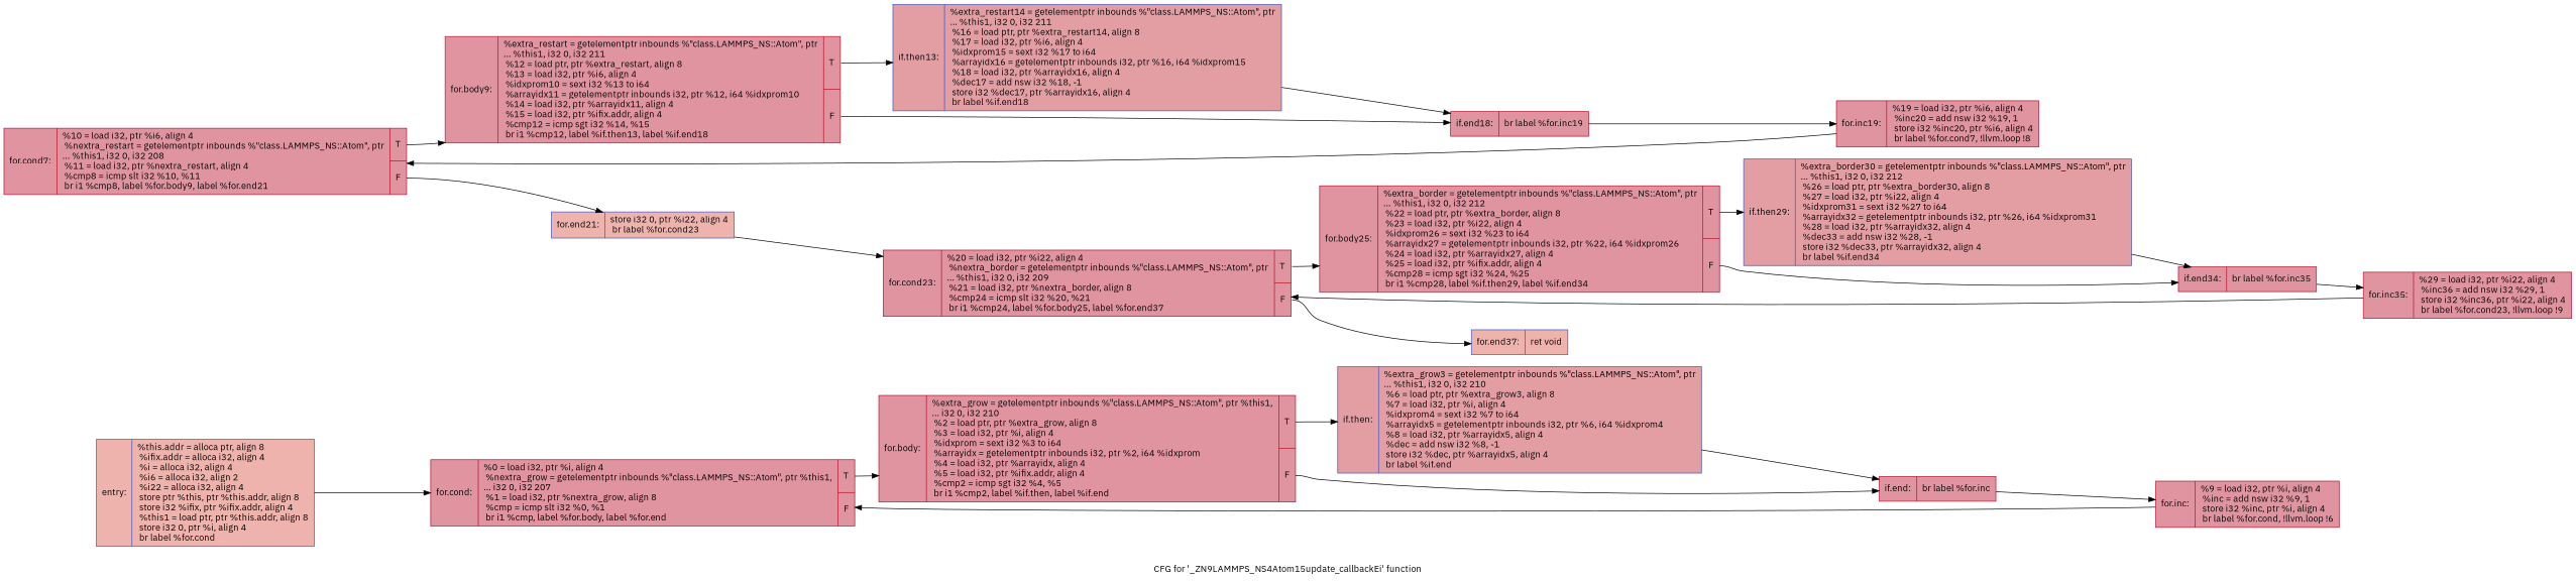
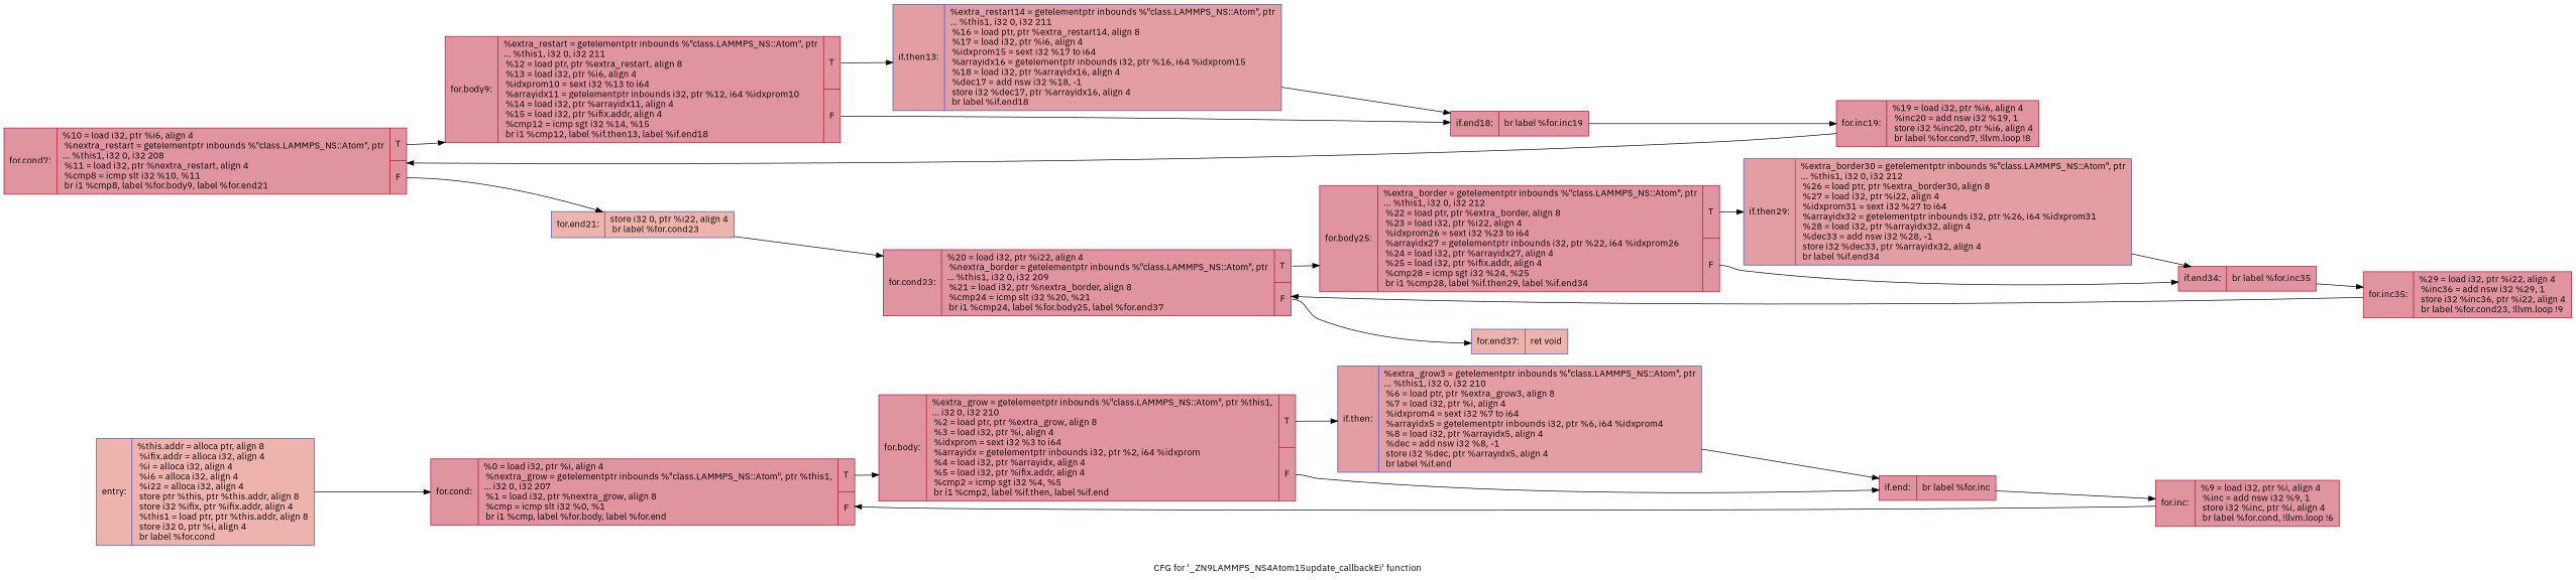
  digraph {
    fontname="IBM Plex Sans"
    label="CFG for '_ZN9LAMMPS_NS4Atom15update_callbackEi' function"
    rankdir=LR
    node [color="#b70d28ff" fillcolor="#b70d2870" fontname="IBM Plex Sans" shape=record style=filled]
    edge [fontname="IBM Plex Sans"]
-   n1 [color="#3d50c3ff" fillcolor="#d6524470" label="{entry:\l|  %this.addr = alloca ptr, align 8\l  %ifix.addr = alloca i32, align 4\l  %i = alloca i32, align 4\l  %i6 = alloca i32, align 2\l  %i22 = alloca i32, align 4\l  store ptr %this, ptr %this.addr, align 8\l  store i32 %ifix, ptr %ifix.addr, align 4\l  %this1 = load ptr, ptr %this.addr, align 8\l  store i32 0, ptr %i, align 4\l  br label %for.cond\l}"]
+   n1 [color="#3d50c3ff" fillcolor="#d6524470" label="{entry:\l|  %this.addr = alloca ptr, align 8\l  %ifix.addr = alloca i32, align 4\l  %i = alloca i32, align 4\l  %i6 = alloca i32, align 4\l  %i22 = alloca i32, align 4\l  store ptr %this, ptr %this.addr, align 8\l  store i32 %ifix, ptr %ifix.addr, align 4\l  %this1 = load ptr, ptr %this.addr, align 8\l  store i32 0, ptr %i, align 4\l  br label %for.cond\l}"]
    n2 [label="{for.cond:\l|  %0 = load i32, ptr %i, align 4\l  %nextra_grow = getelementptr inbounds %\"class.LAMMPS_NS::Atom\", ptr %this1,\l... i32 0, i32 207\l  %1 = load i32, ptr %nextra_grow, align 8\l  %cmp = icmp slt i32 %0, %1\l  br i1 %cmp, label %for.body, label %for.end\l|{<s0>T|<s1>F}}"]
    n3 [label="{for.body:\l|  %extra_grow = getelementptr inbounds %\"class.LAMMPS_NS::Atom\", ptr %this1,\l... i32 0, i32 210\l  %2 = load ptr, ptr %extra_grow, align 8\l  %3 = load i32, ptr %i, align 4\l  %idxprom = sext i32 %3 to i64\l  %arrayidx = getelementptr inbounds i32, ptr %2, i64 %idxprom\l  %4 = load i32, ptr %arrayidx, align 4\l  %5 = load i32, ptr %ifix.addr, align 4\l  %cmp2 = icmp sgt i32 %4, %5\l  br i1 %cmp2, label %if.then, label %if.end\l|{<s0>T|<s1>F}}"]
    n4 [color="#3d50c3ff" fillcolor="#be242e70" label="{if.then:\l|  %extra_grow3 = getelementptr inbounds %\"class.LAMMPS_NS::Atom\", ptr\l... %this1, i32 0, i32 210\l  %6 = load ptr, ptr %extra_grow3, align 8\l  %7 = load i32, ptr %i, align 4\l  %idxprom4 = sext i32 %7 to i64\l  %arrayidx5 = getelementptr inbounds i32, ptr %6, i64 %idxprom4\l  %8 = load i32, ptr %arrayidx5, align 4\l  %dec = add nsw i32 %8, -1\l  store i32 %dec, ptr %arrayidx5, align 4\l  br label %if.end\l}"]
    n5 [label="{if.end:\l|  br label %for.inc\l}"]
    n6 [label="{for.inc:\l|  %9 = load i32, ptr %i, align 4\l  %inc = add nsw i32 %9, 1\l  store i32 %inc, ptr %i, align 4\l  br label %for.cond, !llvm.loop !6\l}"]
    n7 [label="{for.cond7:\l|  %10 = load i32, ptr %i6, align 4\l  %nextra_restart = getelementptr inbounds %\"class.LAMMPS_NS::Atom\", ptr\l... %this1, i32 0, i32 208\l  %11 = load i32, ptr %nextra_restart, align 4\l  %cmp8 = icmp slt i32 %10, %11\l  br i1 %cmp8, label %for.body9, label %for.end21\l|{<s0>T|<s1>F}}"]
    n8 [label="{for.body9:\l|  %extra_restart = getelementptr inbounds %\"class.LAMMPS_NS::Atom\", ptr\l... %this1, i32 0, i32 211\l  %12 = load ptr, ptr %extra_restart, align 8\l  %13 = load i32, ptr %i6, align 4\l  %idxprom10 = sext i32 %13 to i64\l  %arrayidx11 = getelementptr inbounds i32, ptr %12, i64 %idxprom10\l  %14 = load i32, ptr %arrayidx11, align 4\l  %15 = load i32, ptr %ifix.addr, align 4\l  %cmp12 = icmp sgt i32 %14, %15\l  br i1 %cmp12, label %if.then13, label %if.end18\l|{<s0>T|<s1>F}}"]
    n9 [color="#3d50c3ff" fillcolor="#d6524470" label="{for.end21:\l|  store i32 0, ptr %i22, align 4\l  br label %for.cond23\l}"]
    n10 [color="#3d50c3ff" fillcolor="#be242e70" label="{if.then13:\l|  %extra_restart14 = getelementptr inbounds %\"class.LAMMPS_NS::Atom\", ptr\l... %this1, i32 0, i32 211\l  %16 = load ptr, ptr %extra_restart14, align 8\l  %17 = load i32, ptr %i6, align 4\l  %idxprom15 = sext i32 %17 to i64\l  %arrayidx16 = getelementptr inbounds i32, ptr %16, i64 %idxprom15\l  %18 = load i32, ptr %arrayidx16, align 4\l  %dec17 = add nsw i32 %18, -1\l  store i32 %dec17, ptr %arrayidx16, align 4\l  br label %if.end18\l}"]
    n11 [label="{if.end18:\l|  br label %for.inc19\l}"]
    n12 [label="{for.cond23:\l|  %20 = load i32, ptr %i22, align 4\l  %nextra_border = getelementptr inbounds %\"class.LAMMPS_NS::Atom\", ptr\l... %this1, i32 0, i32 209\l  %21 = load i32, ptr %nextra_border, align 8\l  %cmp24 = icmp slt i32 %20, %21\l  br i1 %cmp24, label %for.body25, label %for.end37\l|{<s0>T|<s1>F}}"]
    n13 [label="{for.inc19:\l|  %19 = load i32, ptr %i6, align 4\l  %inc20 = add nsw i32 %19, 1\l  store i32 %inc20, ptr %i6, align 4\l  br label %for.cond7, !llvm.loop !8\l}"]
    n14 [label="{for.body25:\l|  %extra_border = getelementptr inbounds %\"class.LAMMPS_NS::Atom\", ptr\l... %this1, i32 0, i32 212\l  %22 = load ptr, ptr %extra_border, align 8\l  %23 = load i32, ptr %i22, align 4\l  %idxprom26 = sext i32 %23 to i64\l  %arrayidx27 = getelementptr inbounds i32, ptr %22, i64 %idxprom26\l  %24 = load i32, ptr %arrayidx27, align 4\l  %25 = load i32, ptr %ifix.addr, align 4\l  %cmp28 = icmp sgt i32 %24, %25\l  br i1 %cmp28, label %if.then29, label %if.end34\l|{<s0>T|<s1>F}}"]
    n15 [color="#3d50c3ff" fillcolor="#d6524470" label="{for.end37:\l|  ret void\l}"]
    n16 [color="#3d50c3ff" fillcolor="#be242e70" label="{if.then29:\l|  %extra_border30 = getelementptr inbounds %\"class.LAMMPS_NS::Atom\", ptr\l... %this1, i32 0, i32 212\l  %26 = load ptr, ptr %extra_border30, align 8\l  %27 = load i32, ptr %i22, align 4\l  %idxprom31 = sext i32 %27 to i64\l  %arrayidx32 = getelementptr inbounds i32, ptr %26, i64 %idxprom31\l  %28 = load i32, ptr %arrayidx32, align 4\l  %dec33 = add nsw i32 %28, -1\l  store i32 %dec33, ptr %arrayidx32, align 4\l  br label %if.end34\l}"]
    n17 [label="{if.end34:\l|  br label %for.inc35\l}"]
    n18 [label="{for.inc35:\l|  %29 = load i32, ptr %i22, align 4\l  %inc36 = add nsw i32 %29, 1\l  store i32 %inc36, ptr %i22, align 4\l  br label %for.cond23, !llvm.loop !9\l}"]
    n1 -> n2
    n2 -> n3 [tailport=s0]
    n3 -> n4 [tailport=s0]
    n3 -> n5 [tailport=s1]
    n4 -> n5
    n5 -> n6
    n6 -> n2
    n7 -> n8 [tailport=s0]
    n7 -> n9 [tailport=s1]
    n8 -> n10 [tailport=s0]
    n8 -> n11 [tailport=s1]
    n9 -> n12
    n10 -> n11
    n11 -> n13
    n12 -> n14 [tailport=s0]
    n12 -> n15 [tailport=s1]
    n13 -> n7
    n14 -> n16 [tailport=s0]
    n14 -> n17 [tailport=s1]
    n16 -> n17
    n17 -> n18
    n18 -> n12
  }
